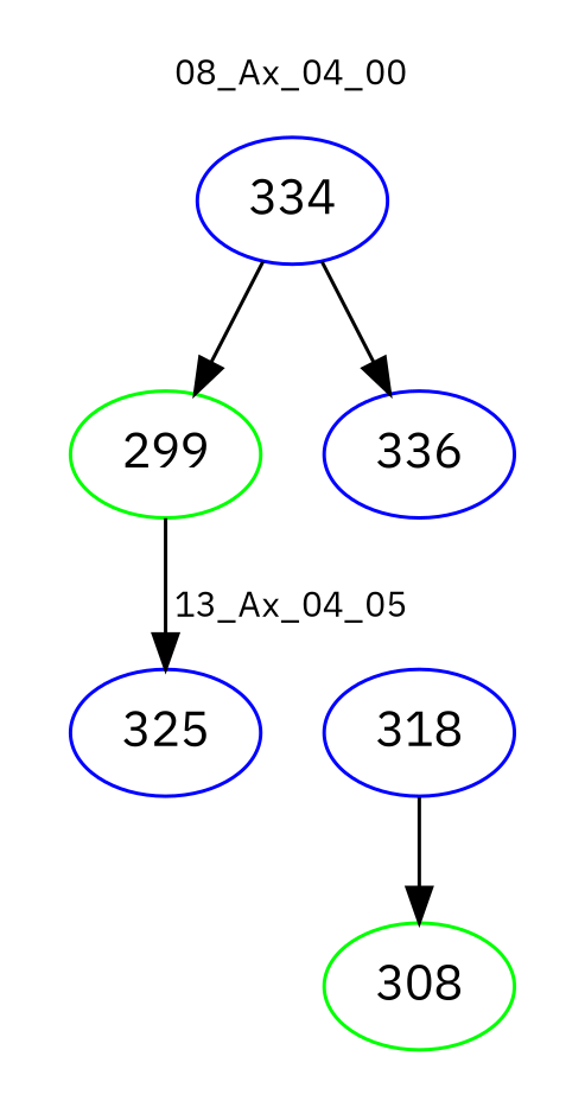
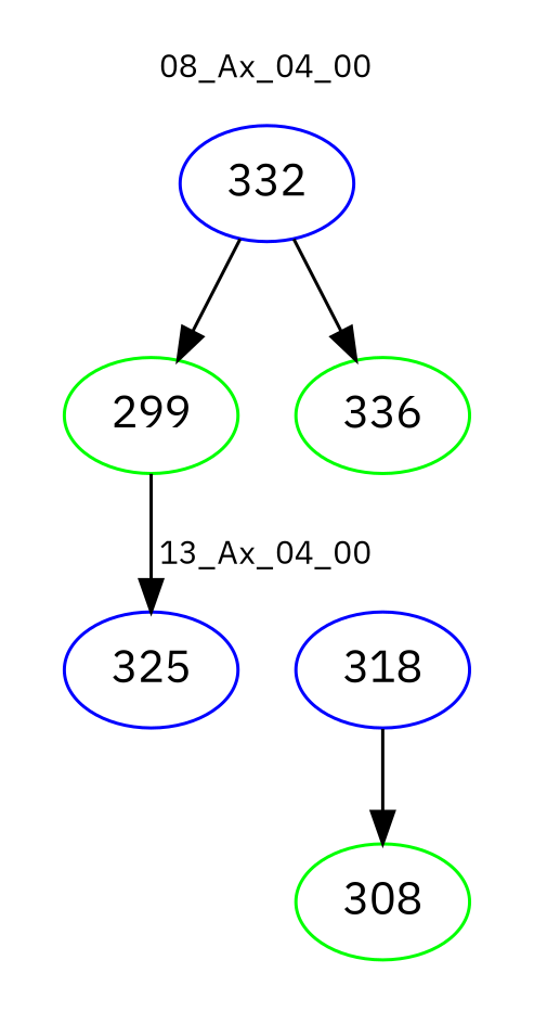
  digraph {
    fontname="IBM Plex Sans"
    node [color=blue fontname="IBM Plex Sans"]
    edge [color=black fontname="IBM Plex Sans"]
    n1 [label=318]
    n2 [color=green label=308]
    n3 [label=325]
-   n4 [label=334]
+   n4 [label=332]
    n5 [color=green label=299]
-   n6 [label=336]
+   n6 [color=green label=336]
    subgraph cluster_1 {
      color=white
      fontsize=10
-     label="13_Ax_04_05"
+     label="13_Ax_04_00"
      n1
      n2
      n3
    }
    subgraph cluster_2 {
      color=white
      fontsize=10
      label="08_Ax_04_00"
      n4
      n5
      n6
    }
    n1 -> n2
    n4 -> n5
    n4 -> n6
    n5 -> n3
  }
